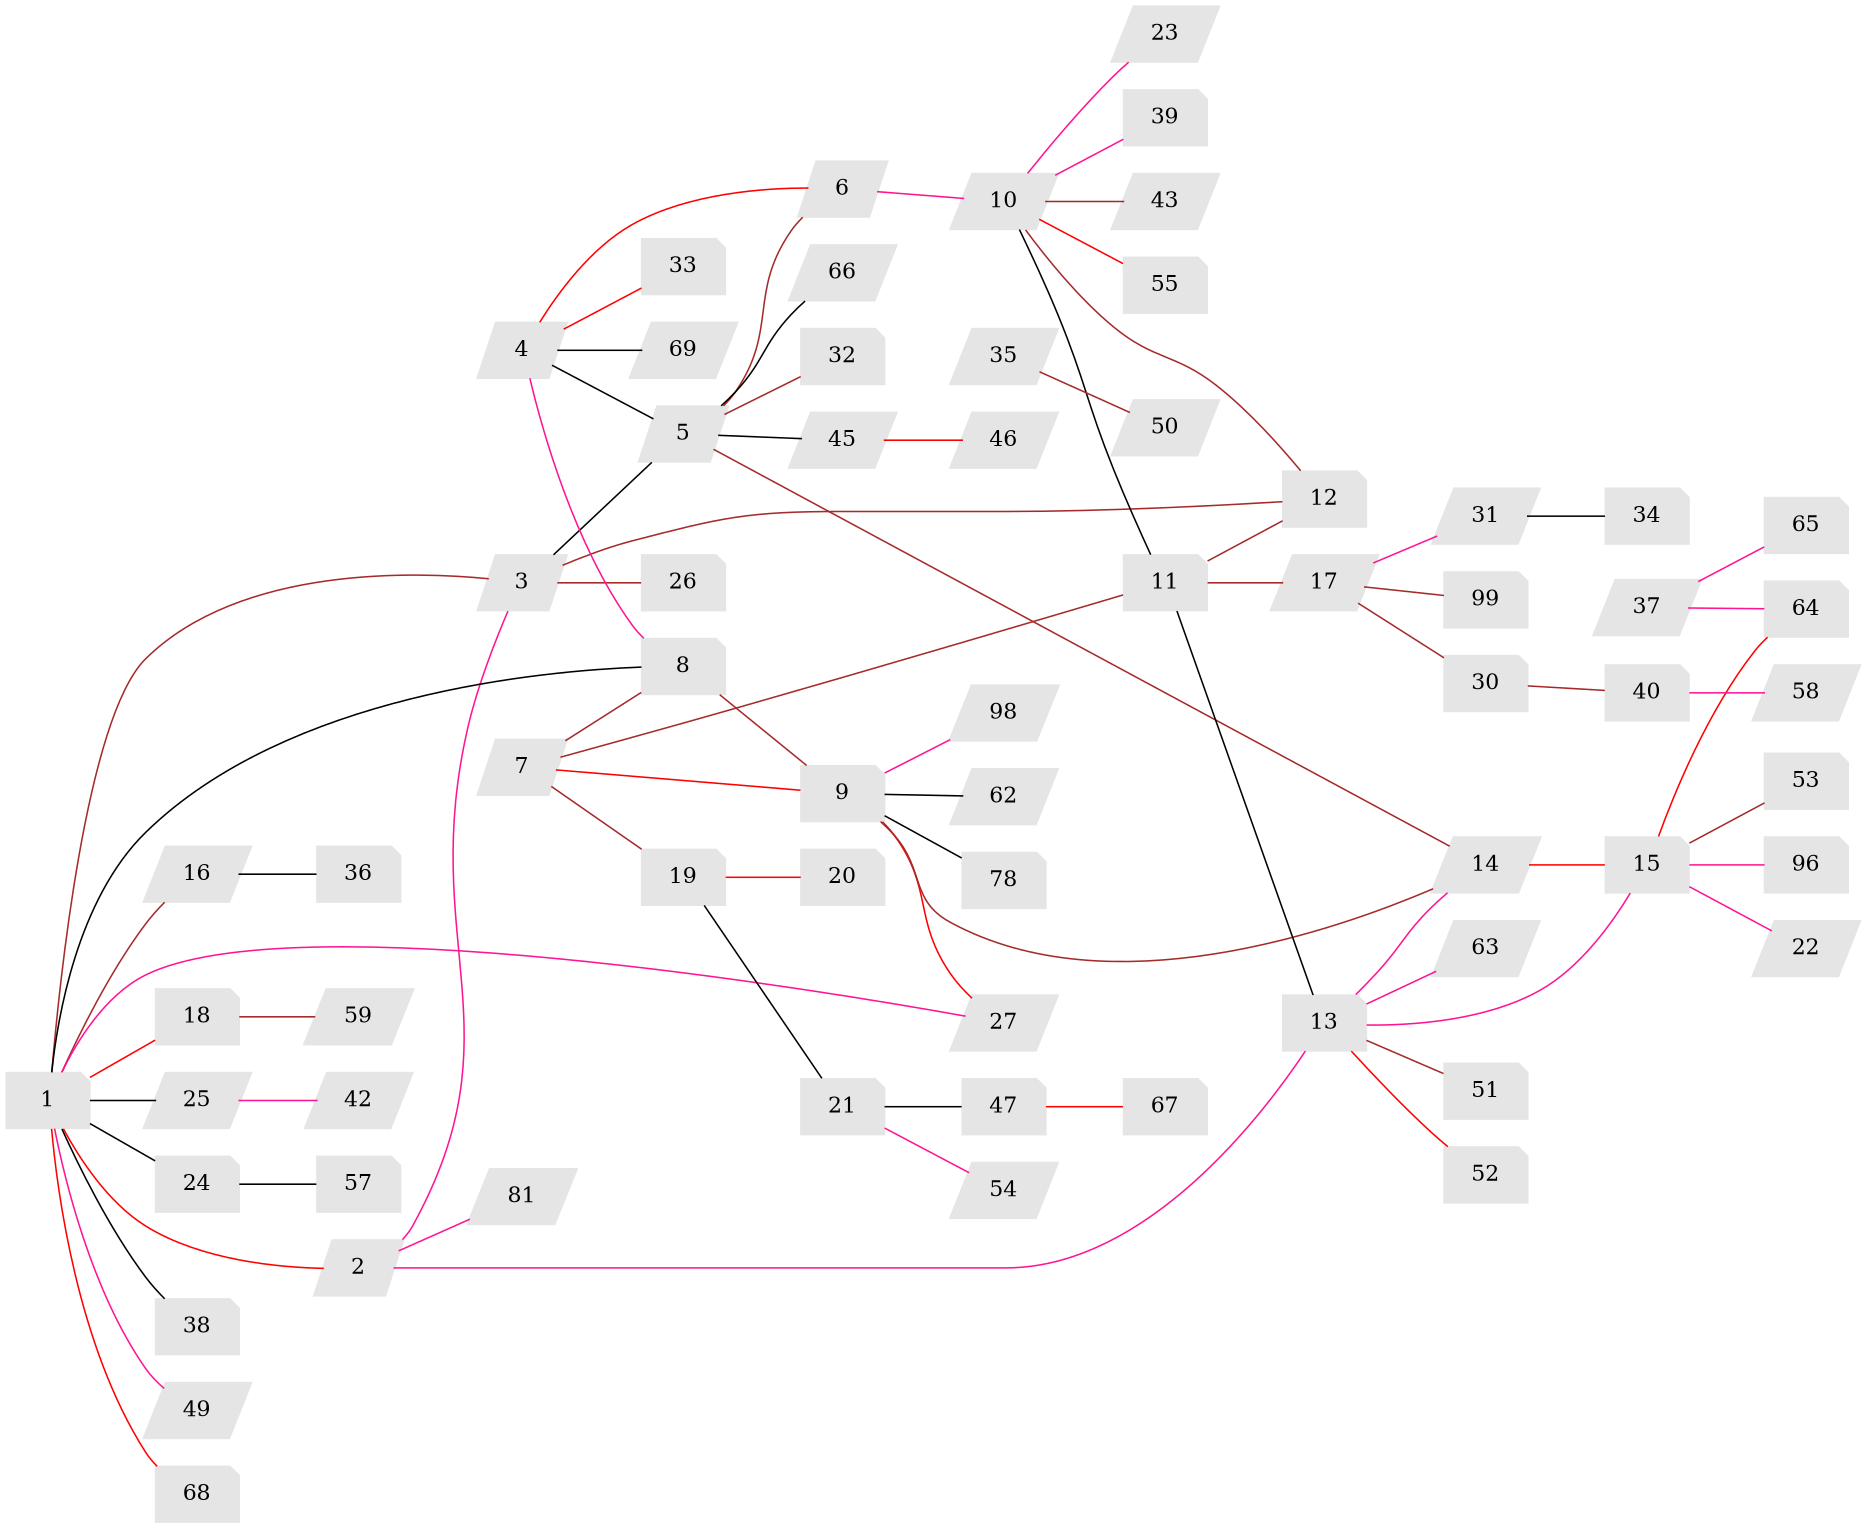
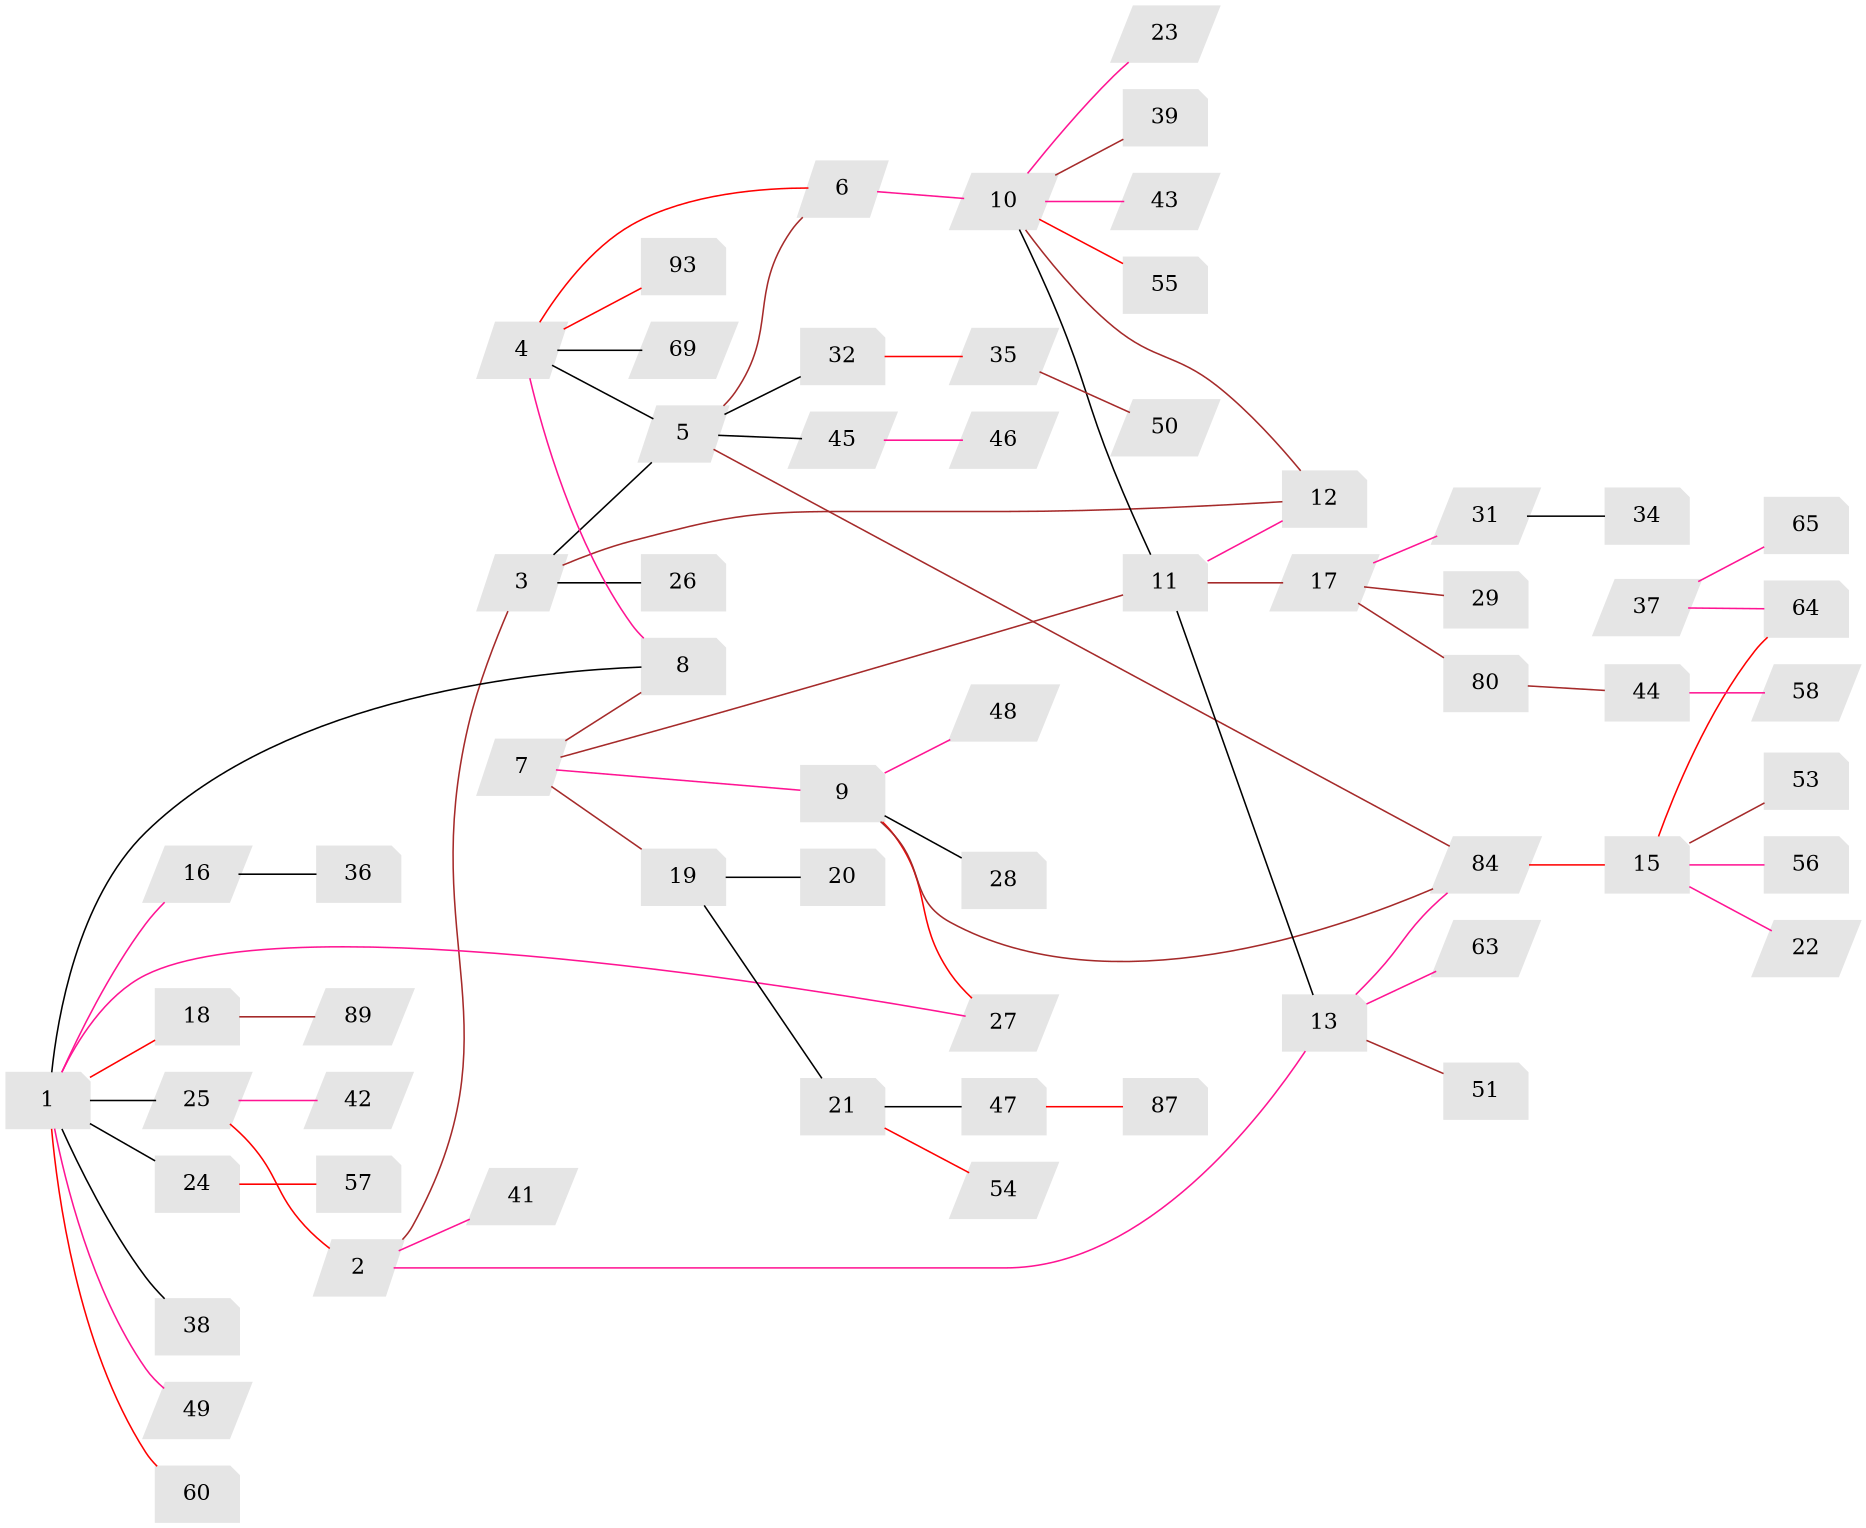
  graph {
    rankdir=LR
    node [color=gray90 shape=note style=filled]
    edge [color=deeppink]
    2 [shape=parallelogram]
    1
    3 [shape=parallelogram]
    8
    16 [shape=parallelogram]
    18
    24
    25 [shape=parallelogram]
    27 [shape=parallelogram]
    38
    49 [shape=parallelogram]
-   60 [label=68]
+   60
    13
-   41 [shape=parallelogram label=81]
+   41 [shape=parallelogram]
    5 [shape=parallelogram]
    12
    26
    9
    36
-   59 [shape=parallelogram]
+   59 [shape=parallelogram label=89]
    57
    42 [shape=parallelogram]
-   14 [shape=parallelogram]
+   14 [shape=parallelogram label=84]
    15
    51
-   52
    63 [shape=parallelogram]
    6 [shape=parallelogram]
    32
    45 [shape=parallelogram]
-   66 [shape=parallelogram]
    4 [shape=parallelogram]
-   33
+   33 [label=93]
    n34 [label=69 shape=parallelogram]
    10 [shape=parallelogram]
    35 [shape=parallelogram]
    46 [shape=parallelogram]
    11
    23 [shape=parallelogram]
    39
    43 [shape=parallelogram]
    55
    7 [shape=parallelogram]
    19
-   28 [label=78]
-   48 [shape=parallelogram label=98]
-   62 [shape=parallelogram]
+   28
+   48 [shape=parallelogram]
    17 [shape=parallelogram]
    20
    21
-   29 [label=99]
-   30
+   29
+   30 [label=80]
    31 [shape=parallelogram]
    22 [shape=parallelogram]
    53
-   56 [label=96]
+   56
    64
    37 [shape=parallelogram]
    65
-   40
+   40 [label=44]
    34
    47
    54 [shape=parallelogram]
-   67
+   67 [label=87]
    58 [shape=parallelogram]
    50 [shape=parallelogram]
-   2 -- 3
+   2 -- 3 [color=brown]
    2 -- 13
    2 -- 41
-   1 -- 2 [color=red]
-   1 -- 3 [color=brown]
+   25 -- 2 [color=red]
    1 -- 8 [color=black]
-   1 -- 16 [color=brown]
+   1 -- 16
    1 -- 18 [color=red]
    1 -- 24 [color=black]
    1 -- 25 [color=black]
    1 -- 27
    1 -- 38 [color=black]
    1 -- 49
    1 -- 60 [color=red]
    3 -- 5 [color=black]
    3 -- 12 [color=brown]
-   3 -- 26 [color=brown]
-   8 -- 9 [color=brown]
+   3 -- 26 [color=black]
    16 -- 36 [color=black]
    18 -- 59 [color=brown]
-   24 -- 57 [color=black]
+   24 -- 57 [color=red]
    25 -- 42
    13 -- 14
-   13 -- 15
    13 -- 51 [color=brown]
-   13 -- 52 [color=red]
    13 -- 63
    5 -- 14 [color=brown]
    5 -- 6 [color=brown]
-   5 -- 32 [color=brown]
+   5 -- 32 [color=black]
    5 -- 45 [color=black]
-   5 -- 66 [color=black]
    9 -- 27 [color=red]
    9 -- 14 [color=brown]
    9 -- 28 [color=black]
    9 -- 48
-   9 -- 62 [color=black]
    14 -- 15 [color=red]
    15 -- 22
    15 -- 53 [color=brown]
    15 -- 56
    15 -- 64 [color=red]
    6 -- 10
-   45 -- 46 [color=red]
+   32 -- 35 [color=red]
+   45 -- 46
    4 -- 8
    4 -- 5 [color=black]
    4 -- 6 [color=red]
    4 -- 33 [color=red]
    4 -- n34 [color=black]
    10 -- 12 [color=brown]
    10 -- 11 [color=black]
    10 -- 23
-   10 -- 39
-   10 -- 43 [color=brown]
+   10 -- 39 [color=brown]
+   10 -- 43
    10 -- 55 [color=red]
    35 -- 50 [color=brown]
    11 -- 13 [color=black]
-   11 -- 12 [color=brown]
+   11 -- 12
    11 -- 17 [color=brown]
    7 -- 8 [color=brown]
-   7 -- 9 [color=red]
+   7 -- 9
    7 -- 11 [color=brown]
    7 -- 19 [color=brown]
-   19 -- 20 [color=red]
+   19 -- 20 [color=black]
    19 -- 21 [color=black]
    17 -- 29 [color=brown]
    17 -- 30 [color=brown]
    17 -- 31
    21 -- 47 [color=black]
-   21 -- 54
+   21 -- 54 [color=red]
    30 -- 40 [color=brown]
    31 -- 34 [color=black]
    37 -- 64
    37 -- 65
    40 -- 58
    47 -- 67 [color=red]
  }
